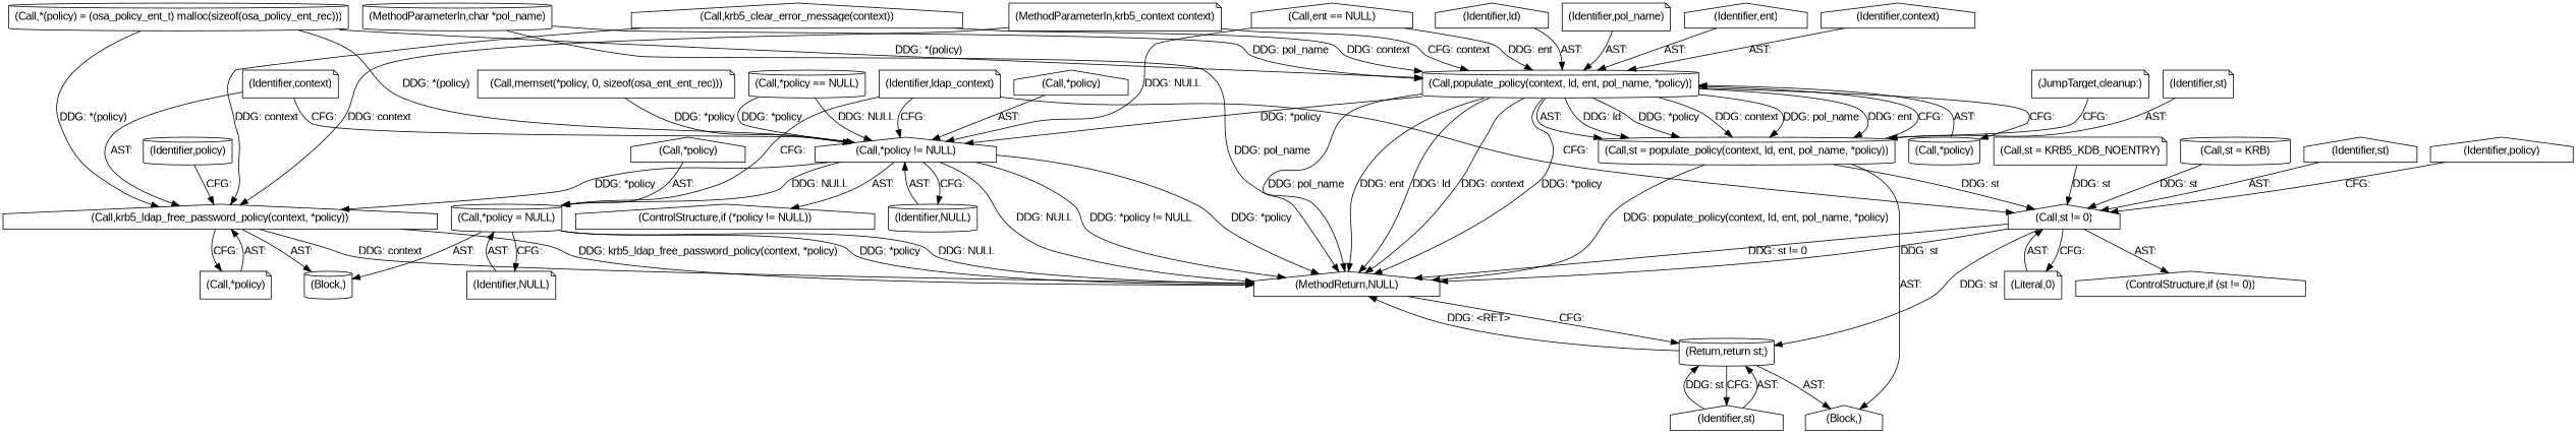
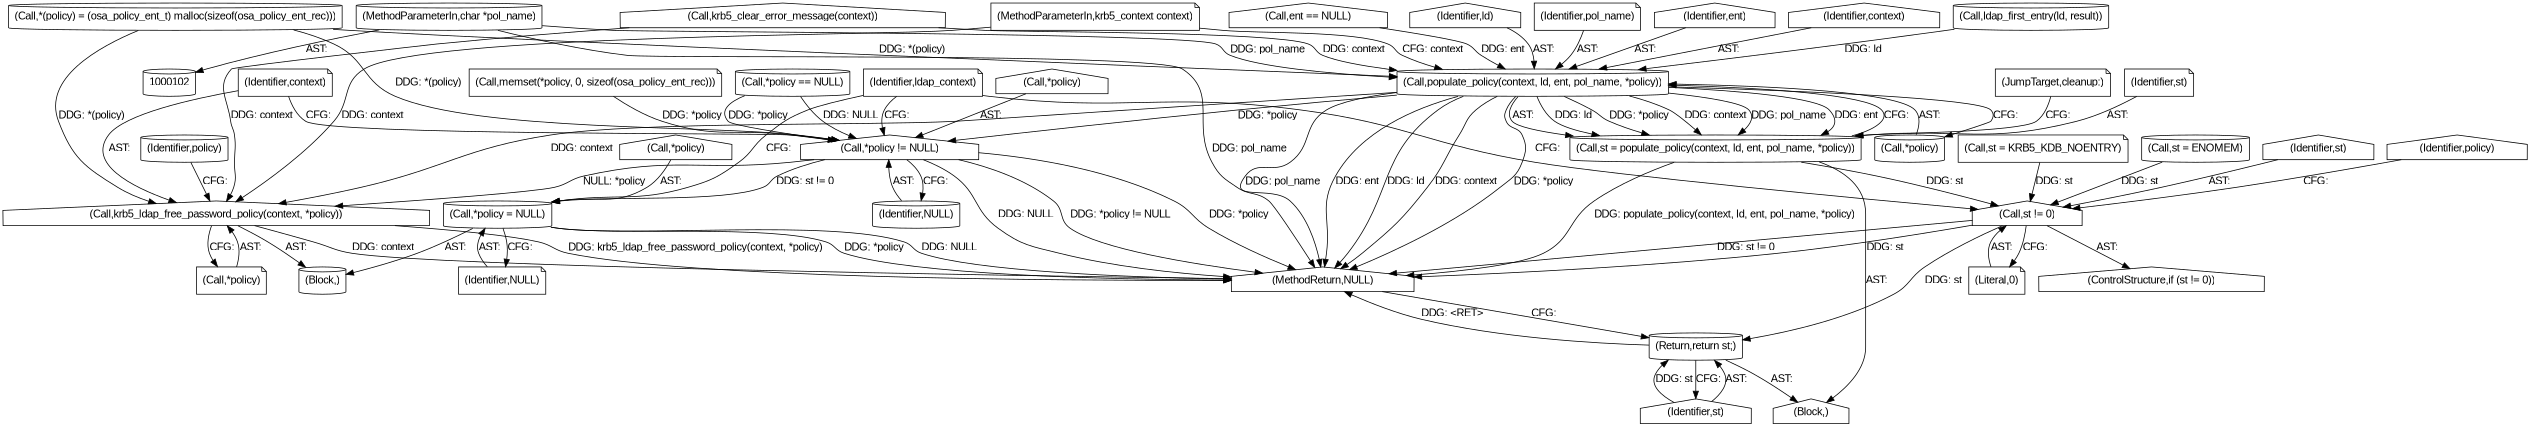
  digraph {
    fontname="Liberation Sans"
    node [fontname="Liberation Sans" shape=house]
    edge [fontname="Liberation Sans"]
    n1 [label="(MethodParameterIn,char *pol_name)" shape=cylinder]
    n2 [label="(Call,populate_policy(context, ld, ent, pol_name, *policy))" shape=cylinder]
    n3 [label="(MethodReturn,NULL)"]
+   1000102 [shape=cylinder]
    n5 [label="(Call,st = populate_policy(context, ld, ent, pol_name, *policy))" shape=cylinder]
    n6 [label="(Call,*policy != NULL)"]
    n7 [label="(Call,krb5_ldap_free_password_policy(context, *policy))"]
    n8 [label="(Call,*policy)" shape=cylinder]
    n9 [label="(Return,return st;)" shape=cylinder]
    n10 [label="(Call,st != 0)"]
    n11 [label="(Block,)"]
    n12 [label="(Call,*policy = NULL)" shape=cylinder]
    n13 [label="(Identifier,NULL)" shape=cylinder]
-   n14 [label="(ControlStructure,if (*policy != NULL))"]
    n15 [label="(Block,)" shape=cylinder]
    n16 [label="(Call,*policy)" shape=note]
    n17 [label="(Literal,0)" shape=note]
    n18 [label="(ControlStructure,if (st != 0))"]
    n19 [label="(Identifier,st)"]
    n20 [label="(Identifier,NULL)" shape=note]
    n21 [label="(Identifier,policy)" shape=cylinder]
    n22 [label="(Call,ent == NULL)"]
    n23 [label="(JumpTarget,cleanup:)" shape=note]
    n24 [label="(Call,*policy == NULL)" shape=cylinder]
    n25 [label="(Identifier,context)" shape=note]
    n26 [label="(Call,*policy)"]
    n27 [label="(Call,st = KRB5_KDB_NOENTRY)" shape=note]
-   n28 [label="(Call,st = KRB)" shape=cylinder]
+   n28 [label="(Call,st = ENOMEM)" shape=cylinder]
    n29 [label="(Identifier,st)"]
    n30 [label="(Identifier,context)"]
    n31 [label="(Call,*policy)"]
-   n32 [label="(Call,memset(*policy, 0, sizeof(osa_ent_ent_rec)))" shape=note]
+   n32 [label="(Call,memset(*policy, 0, sizeof(osa_policy_ent_rec)))" shape=note]
    n33 [label="(Identifier,st)" shape=note]
    n34 [label="(Identifier,policy)"]
+   n35 [label="(Call,ldap_first_entry(ld, result))" shape=cylinder]
    n36 [label="(Identifier,ld)"]
    n37 [label="(Identifier,pol_name)" shape=note]
    n38 [label="(Identifier,ent)"]
    n39 [label="(MethodParameterIn,krb5_context context)" shape=note]
    n40 [label="(Call,*(policy) = (osa_policy_ent_t) malloc(sizeof(osa_policy_ent_rec)))" shape=cylinder]
    n41 [label="(Identifier,ldap_context)" shape=note]
    n42 [label="(Call,krb5_clear_error_message(context))"]
    n1 -> n2 [label="DDG: pol_name"]
    n1 -> n3 [label="DDG: pol_name"]
+   n1 -> 1000102 [label="AST: "]
    n2 -> n3 [label="DDG: ld"]
    n2 -> n3 [label="DDG: context"]
    n2 -> n3 [label="DDG: pol_name"]
    n2 -> n3 [label="DDG: ent"]
    n2 -> n3 [label="DDG: *policy"]
    n2 -> n5 [label="AST: "]
    n2 -> n5 [label="DDG: ld"]
    n2 -> n5 [label="DDG: *policy"]
    n2 -> n5 [label="DDG: context"]
    n2 -> n5 [label="DDG: pol_name"]
    n2 -> n5 [label="DDG: ent"]
    n2 -> n6 [label="DDG: *policy"]
+   n2 -> n7 [label="DDG: context"]
    n2 -> n8 [label="CFG: "]
    n3 -> n9 [label="CFG: "]
    n5 -> n2 [label="CFG: "]
    n5 -> n3 [label="DDG: populate_policy(context, ld, ent, pol_name, *policy)"]
    n5 -> n10 [label="DDG: st"]
    n5 -> n11 [label="AST: "]
    n6 -> n3 [label="DDG: *policy"]
    n6 -> n3 [label="DDG: NULL"]
    n6 -> n3 [label="DDG: *policy != NULL"]
-   n6 -> n7 [label="DDG: *policy"]
-   n6 -> n12 [label="DDG: NULL"]
+   n6 -> n7 [label="NULL: *policy"]
+   n6 -> n12 [label="DDG: st != 0"]
    n6 -> n13 [label="CFG: "]
-   n6 -> n14 [label="AST: "]
    n7 -> n3 [label="DDG: context"]
    n7 -> n3 [label="DDG: krb5_ldap_free_password_policy(context, *policy)"]
    n7 -> n15 [label="AST: "]
    n7 -> n16 [label="CFG: "]
    n8 -> n2 [label="AST: "]
    n9 -> n3 [label="DDG: <RET>"]
    n9 -> n11 [label="AST: "]
    n9 -> n19 [label="CFG: "]
    n10 -> n3 [label="DDG: st != 0"]
    n10 -> n3 [label="DDG: st"]
    n10 -> n9 [label="DDG: st"]
    n10 -> n17 [label="CFG: "]
    n10 -> n18 [label="AST: "]
    n12 -> n3 [label="DDG: *policy"]
    n12 -> n3 [label="DDG: NULL"]
    n12 -> n15 [label="AST: "]
    n12 -> n20 [label="CFG: "]
    n13 -> n6 [label="AST: "]
    n16 -> n7 [label="AST: "]
    n17 -> n10 [label="AST: "]
    n19 -> n9 [label="AST: "]
    n19 -> n9 [label="DDG: st"]
    n20 -> n12 [label="AST: "]
    n21 -> n7 [label="CFG: "]
    n22 -> n2 [label="DDG: ent"]
-   n22 -> n6 [label="DDG: NULL"]
    n23 -> n5 [label="CFG: "]
    n24 -> n6 [label="DDG: *policy"]
    n24 -> n6 [label="DDG: NULL"]
    n25 -> n6 [label="CFG: "]
    n25 -> n7 [label="AST: "]
    n26 -> n12 [label="AST: "]
    n27 -> n10 [label="DDG: st"]
    n28 -> n10 [label="DDG: st"]
    n29 -> n10 [label="AST: "]
    n30 -> n2 [label="AST: "]
    n31 -> n6 [label="AST: "]
    n32 -> n6 [label="DDG: *policy"]
    n33 -> n5 [label="AST: "]
    n34 -> n10 [label="CFG: "]
+   n35 -> n2 [label="DDG: ld"]
    n36 -> n2 [label="AST: "]
    n37 -> n2 [label="AST: "]
    n38 -> n2 [label="AST: "]
    n39 -> n2 [label="CFG: context"]
    n39 -> n7 [label="DDG: context"]
    n40 -> n2 [label="DDG: *(policy)"]
    n40 -> n6 [label="DDG: *(policy)"]
    n40 -> n7 [label="DDG: *(policy)"]
    n41 -> n6 [label="CFG: "]
    n41 -> n10 [label="CFG: "]
    n41 -> n12 [label="CFG: "]
    n42 -> n2 [label="DDG: context"]
    n42 -> n7 [label="DDG: context"]
  }
